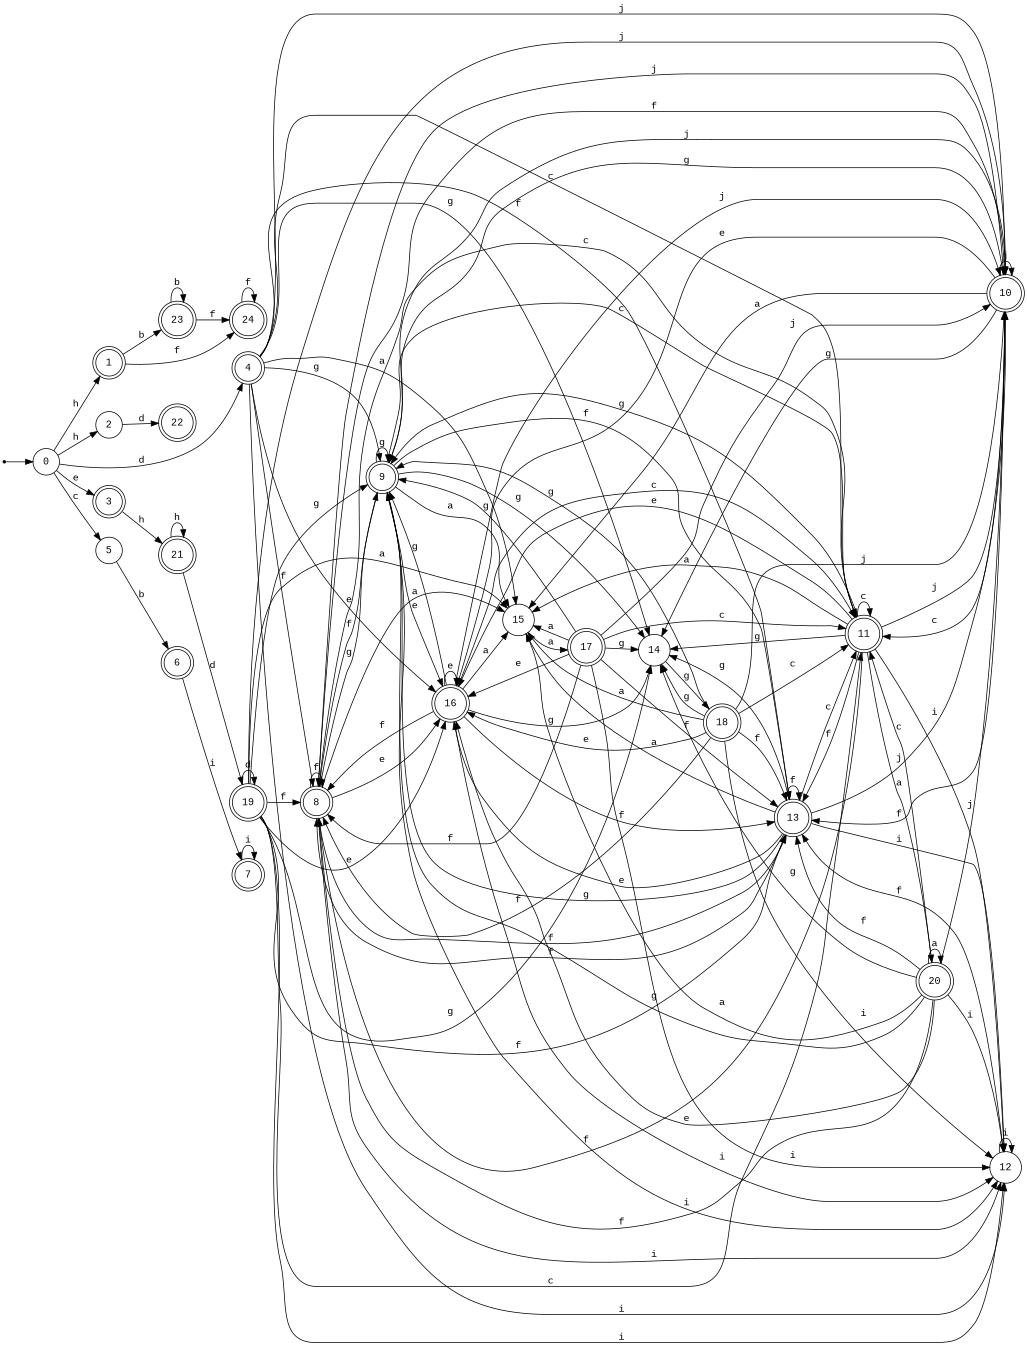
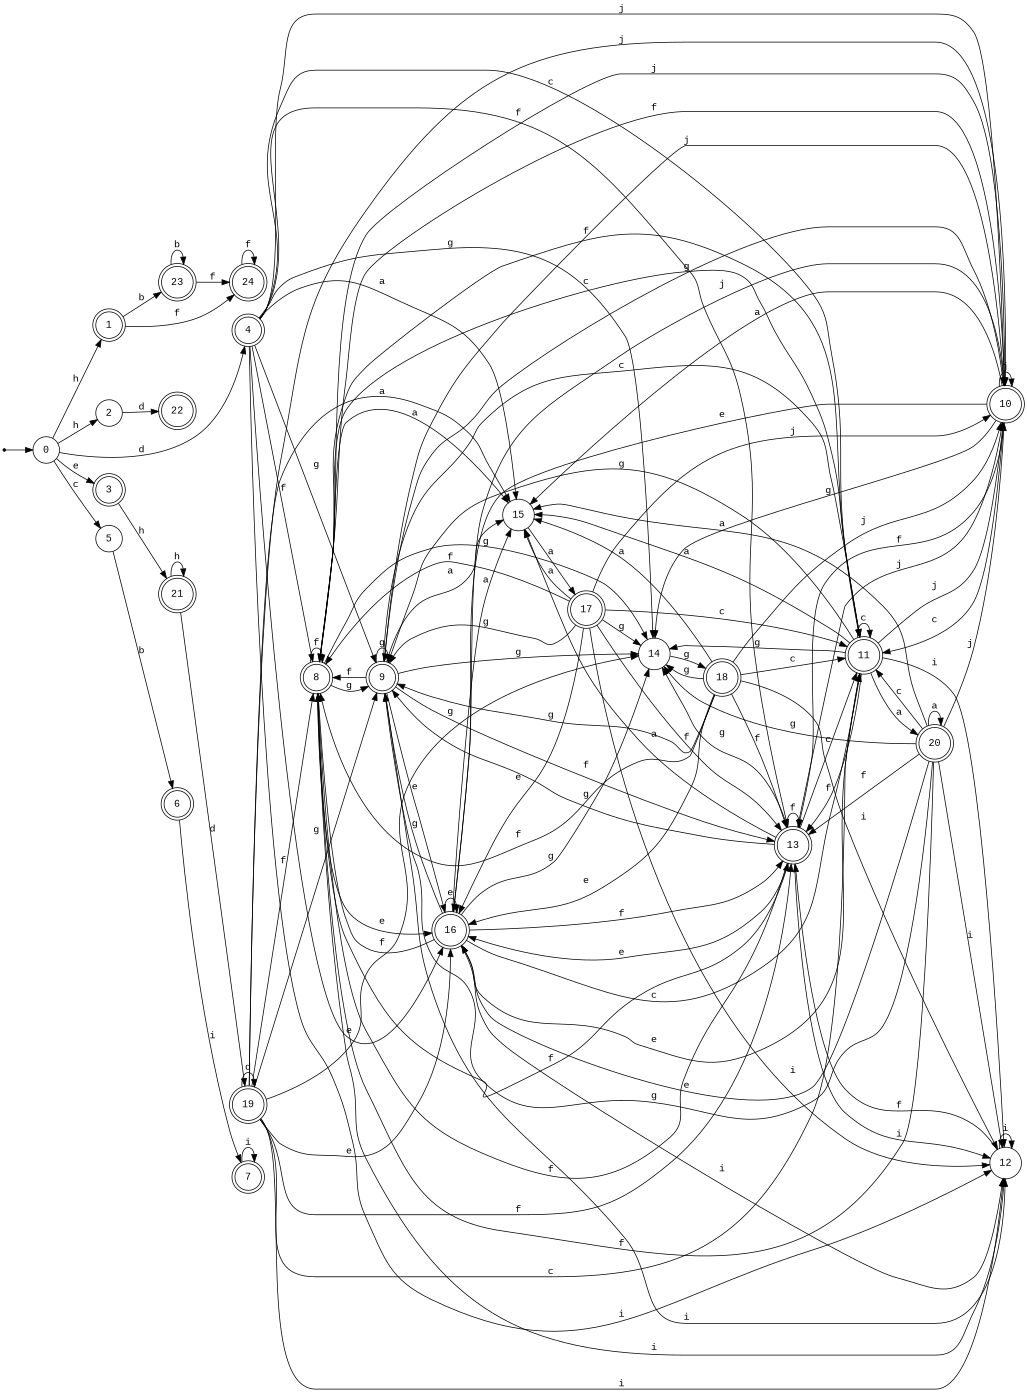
  digraph {
    fontname="Liberation Mono"
    rankdir=LR
    node [fontname="Liberation Mono" shape=doublecircle]
    edge [fontname="Liberation Mono"]
    dummy0 [shape=point]
    0 [shape=circle]
    1
    2 [shape=circle]
    3
    4
    5 [shape=circle]
    23
    24
    22
    21
    8
    9
    10
    11
    12 [shape=circle]
    13
    14 [shape=circle]
    15 [shape=circle]
    16
    6
    19
    20
    18
    17
    7
    dummy0 -> 0
    0 -> 1 [label=h]
    0 -> 2 [label=h]
    0 -> 3 [label=e]
    0 -> 4 [label=d]
    0 -> 5 [label=c]
    1 -> 23 [label=b]
    1 -> 24 [label=f]
    2 -> 22 [label=d]
    3 -> 21 [label=h]
    4 -> 8 [label=f]
    4 -> 9 [label=g]
    4 -> 10 [label=j]
    4 -> 11 [label=c]
    4 -> 12 [label=i]
    4 -> 13 [label=f]
    4 -> 14 [label=g]
    4 -> 15 [label=a]
    4 -> 16 [label=e]
    5 -> 6 [label=b]
    23 -> 23 [label=b]
    23 -> 24 [label=f]
    24 -> 24 [label=f]
    21 -> 21 [label=h]
    21 -> 19 [label=d]
    8 -> 8 [label=f]
    8 -> 9 [label=g]
    8 -> 10 [label=j]
    8 -> 11 [label=c]
    8 -> 12 [label=i]
    8 -> 13 [label=f]
+   8 -> 14 [label=g]
    8 -> 15 [label=a]
    8 -> 16 [label=e]
    9 -> 8 [label=f]
    9 -> 9 [label=g]
    9 -> 10 [label=j]
    9 -> 11 [label=c]
    9 -> 12 [label=i]
    9 -> 13 [label=f]
    9 -> 14 [label=g]
    9 -> 15 [label=a]
    9 -> 16 [label=e]
    10 -> 8 [label=f]
    10 -> 9 [label=g]
    10 -> 10 [label=j]
    10 -> 11 [label=c]
    10 -> 13 [label=f]
    10 -> 14 [label=g]
    10 -> 15 [label=a]
    10 -> 16 [label=e]
    11 -> 8 [label=f]
    11 -> 9 [label=g]
    11 -> 10 [label=j]
    11 -> 11 [label=c]
    11 -> 12 [label=i]
    11 -> 13 [label=f]
    11 -> 14 [label=g]
    11 -> 15 [label=a]
    11 -> 16 [label=e]
    11 -> 20 [label=a]
    12 -> 12 [label=i]
    12 -> 13 [label=f]
    13 -> 8 [label=f]
    13 -> 9 [label=g]
    13 -> 10 [label=j]
    13 -> 11 [label=c]
    13 -> 12 [label=i]
    13 -> 13 [label=f]
    13 -> 14 [label=g]
    13 -> 15 [label=a]
    13 -> 16 [label=e]
    14 -> 18 [label=g]
    15 -> 17 [label=a]
    16 -> 8 [label=f]
    16 -> 9 [label=g]
    16 -> 10 [label=j]
    16 -> 11 [label=c]
    16 -> 12 [label=i]
    16 -> 13 [label=f]
    16 -> 14 [label=g]
    16 -> 15 [label=a]
    16 -> 16 [label=e]
    6 -> 7 [label=i]
    19 -> 8 [label=f]
    19 -> 9 [label=g]
    19 -> 10 [label=j]
    19 -> 11 [label=c]
    19 -> 12 [label=i]
    19 -> 13 [label=f]
    19 -> 14 [label=g]
    19 -> 15 [label=a]
    19 -> 16 [label=e]
    19 -> 19 [label=d]
    20 -> 8 [label=f]
    20 -> 9 [label=g]
    20 -> 10 [label=j]
    20 -> 11 [label=c]
    20 -> 12 [label=i]
    20 -> 13 [label=f]
    20 -> 14 [label=g]
    20 -> 15 [label=a]
    20 -> 16 [label=e]
    20 -> 20 [label=a]
    18 -> 8 [label=f]
    18 -> 9 [label=g]
    18 -> 10 [label=j]
    18 -> 11 [label=c]
    18 -> 12 [label=i]
    18 -> 13 [label=f]
    18 -> 14 [label=g]
    18 -> 15 [label=a]
    18 -> 16 [label=e]
    17 -> 8 [label=f]
    17 -> 9 [label=g]
    17 -> 10 [label=j]
    17 -> 11 [label=c]
    17 -> 12 [label=i]
    17 -> 13 [label=f]
    17 -> 14 [label=g]
    17 -> 15 [label=a]
    17 -> 16 [label=e]
    7 -> 7 [label=i]
  }
